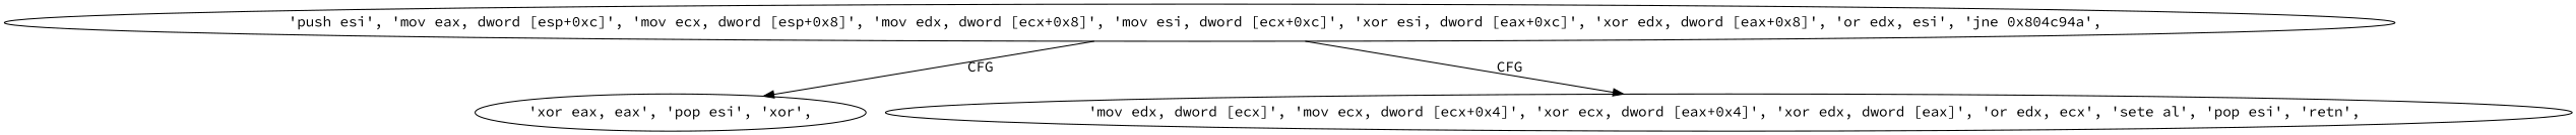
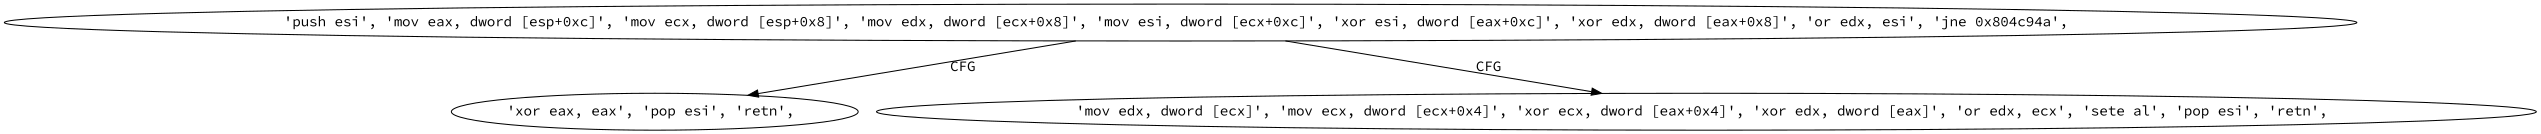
  digraph {
    fontname="Source Code Pro"
    node [fontname="Source Code Pro"]
    edge [fontname="Source Code Pro"]
    n1 [label="'push esi', 'mov eax, dword [esp+0xc]', 'mov ecx, dword [esp+0x8]', 'mov edx, dword [ecx+0x8]', 'mov esi, dword [ecx+0xc]', 'xor esi, dword [eax+0xc]', 'xor edx, dword [eax+0x8]', 'or edx, esi', 'jne 0x804c94a', "]
-   n2 [label="'xor eax, eax', 'pop esi', 'xor',"]
+   n2 [label="'xor eax, eax', 'pop esi', 'retn', "]
    n3 [label="'mov edx, dword [ecx]', 'mov ecx, dword [ecx+0x4]', 'xor ecx, dword [eax+0x4]', 'xor edx, dword [eax]', 'or edx, ecx', 'sete al', 'pop esi', 'retn', "]
    n1 -> n2 [label=CFG]
    n1 -> n3 [label=CFG]
  }
